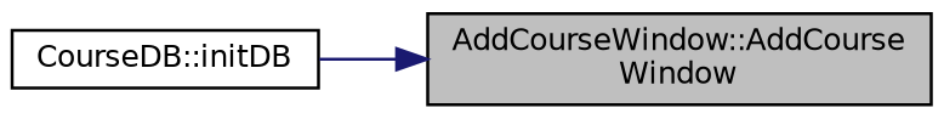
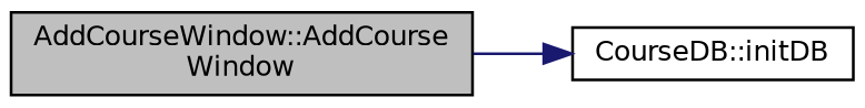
  digraph {
    rankdir=LR
    fontname="DejaVu Sans"
    node [color=black fontname="DejaVu Sans" fontsize=10 shape=record style=filled]
    n1 [fillcolor=grey75 fontcolor=black height=0.2 label="AddCourseWindow::AddCourse\lWindow" width=0.4]
    n2 [fillcolor=white height=0.2 label="CourseDB::initDB" width=0.4]
-   n2 -> n1 [color=midnightblue fontname="DejaVu Sans" fontsize=10 labelfontname=Helvetica labelfontsize=10 style=solid]
+   n1 -> n2 [color=midnightblue fontname="DejaVu Sans" fontsize=10 labelfontname=Helvetica labelfontsize=10 style=solid]
  }
